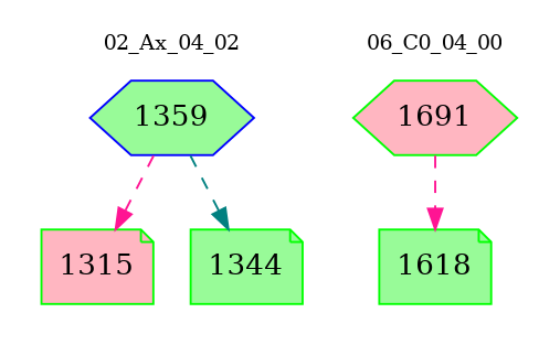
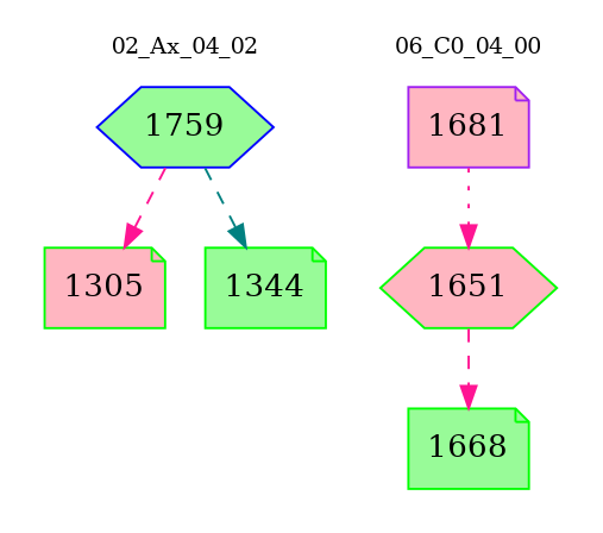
  digraph {
    node [color=green fillcolor=palegreen shape=note style=filled]
    edge [color=deeppink style=dashed]
-   n1 [color=blue label=1359 shape=hexagon]
-   n2 [fillcolor=lightpink label=1315]
+   n1 [color=blue label=1759 shape=hexagon]
+   n2 [fillcolor=lightpink label=1305]
    n3 [label=1344]
-   n5 [fillcolor=lightpink label=1691 shape=hexagon]
-   n6 [label=1618]
+   n4 [color=purple fillcolor=lightpink label=1681]
+   n5 [fillcolor=lightpink label=1651 shape=hexagon]
+   n6 [label=1668]
    subgraph cluster_1 {
      color=white
      fontsize=10
      label="02_Ax_04_02"
      n1
      n2
      n3
    }
    subgraph cluster_2 {
      color=white
      fontsize=10
      label="06_C0_04_00"
+     n4
      n5
      n6
    }
    n1 -> n2
    n1 -> n3 [color=teal]
+   n4 -> n5 [style=dotted]
    n5 -> n6
  }
